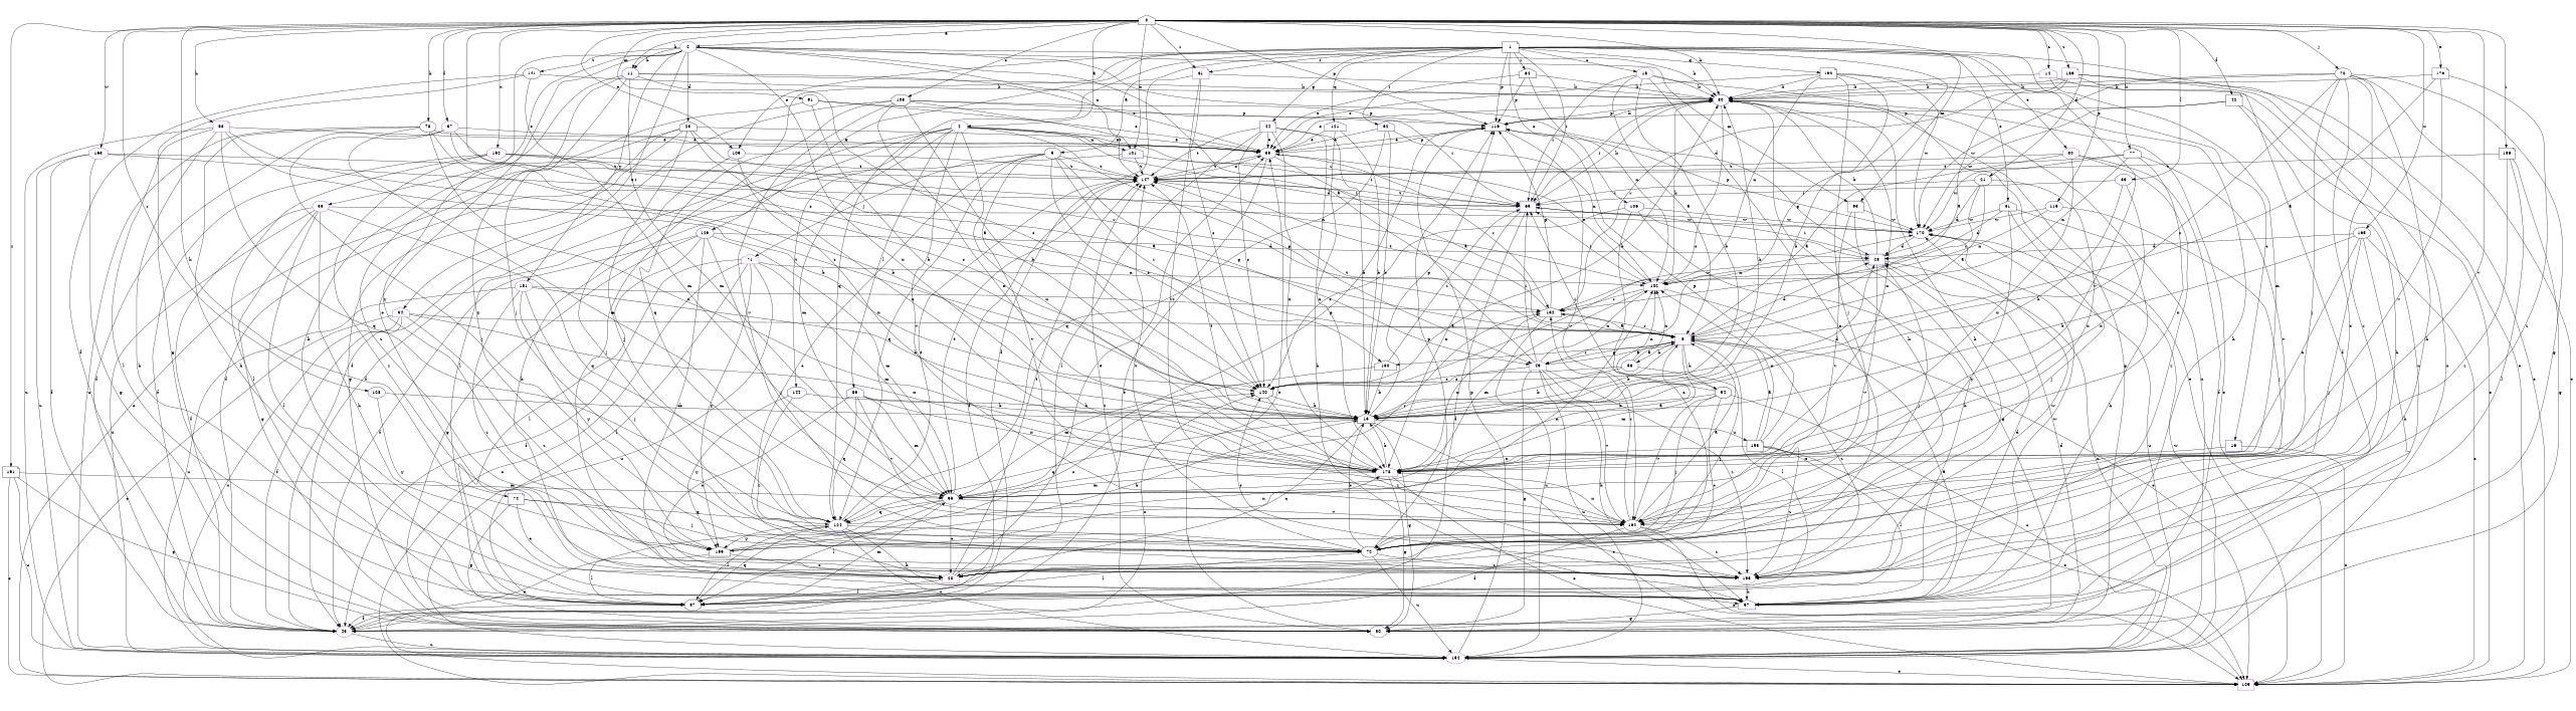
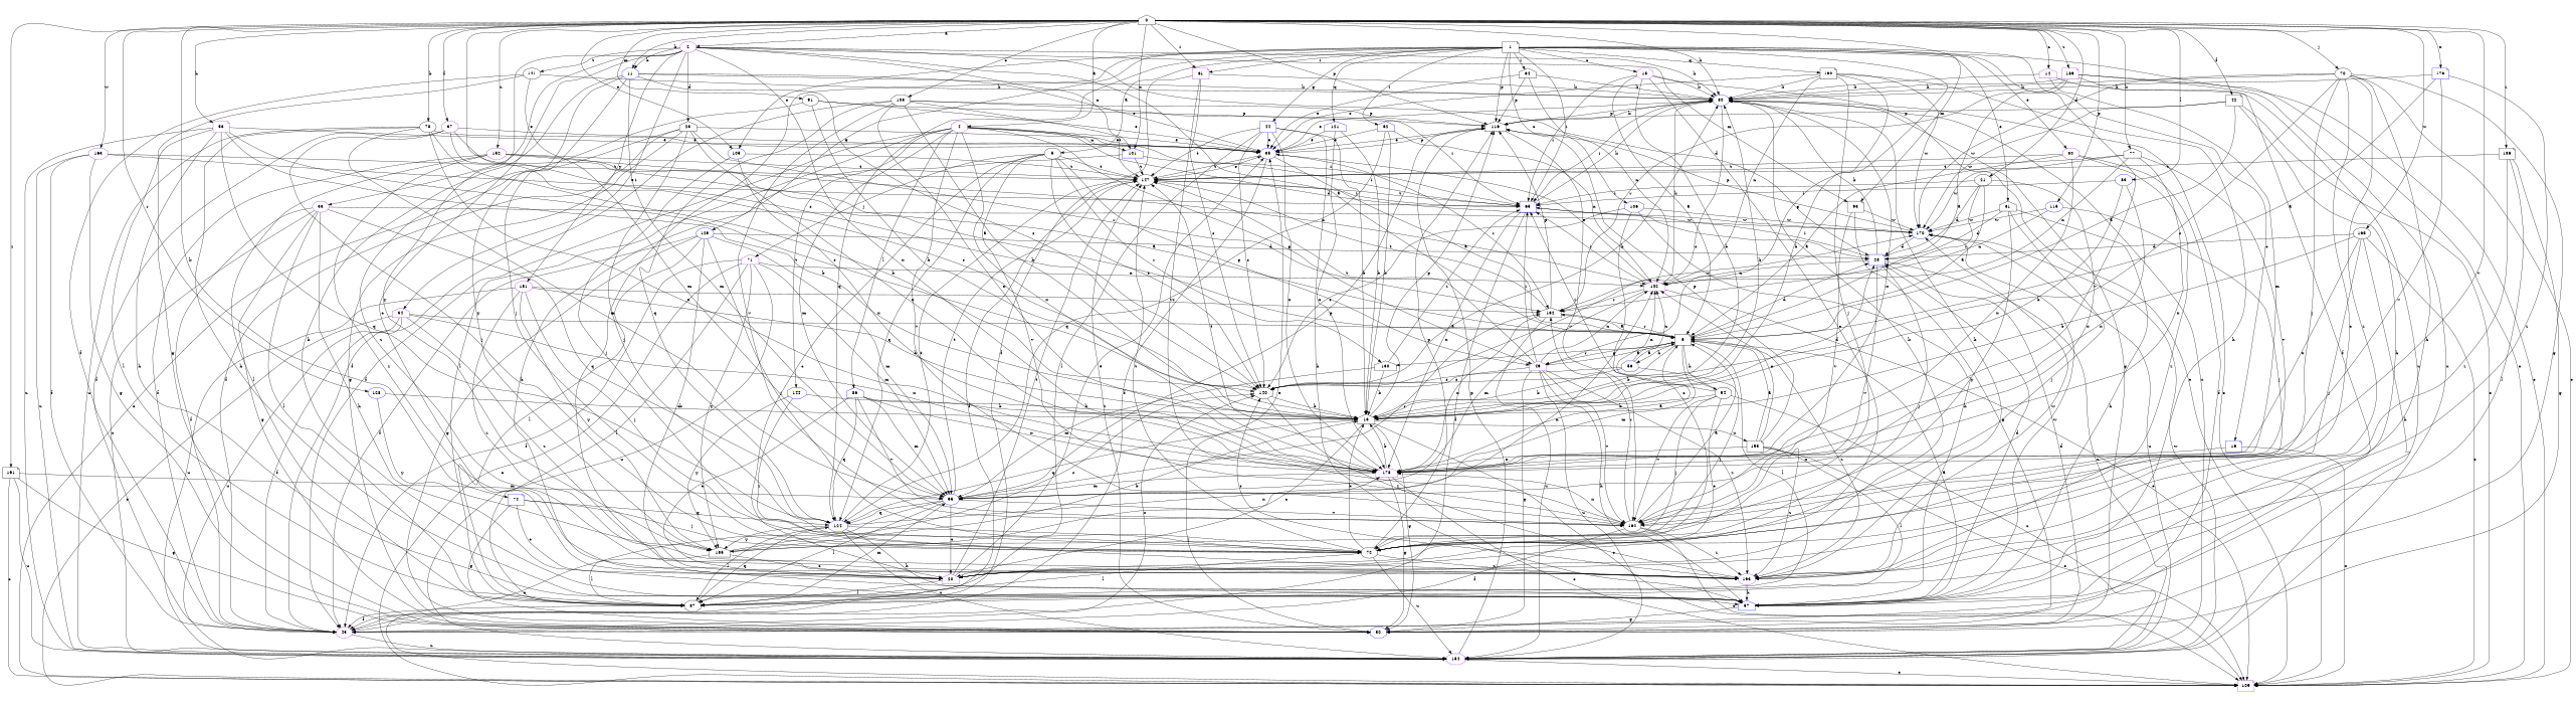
  strict digraph {
    node [color=black shape=ellipse]
    2 [color=purple]
    0 [shape=house]
    4 [color=purple shape=octagon]
    11 [color=blue shape=octagon]
    14 [color=purple shape=house]
    21 [shape=octagon]
    37 [color=purple shape=octagon]
    42 [shape=note]
    53 [color=purple shape=note]
    61 [color=purple shape=note]
    70
    74 [color=blue shape=note]
    77 [shape=house]
    78
    80 [color=blue]
    83 [color=blue shape=octagon]
    91
    93 [shape=note]
    101 [color=blue shape=house]
    103 [shape=octagon]
    105 [color=blue]
    115 [color=blue]
    116 [shape=house]
    128 [color=blue]
    140 [shape=octagon]
    152 [color=purple shape=octagon]
    162
    163 [color=purple shape=octagon]
    165
    176 [color=blue shape=note]
    186 [shape=note]
    189 [color=purple shape=note]
    191 [shape=note]
    20 [color=purple shape=house]
-   6 [color=purple shape=note]
+   6 [shape=note]
    23 [shape=house]
    28 [color=blue shape=note]
    33 [color=purple]
    34 [color=purple shape=house]
    141
    178 [color=purple shape=house]
    181 [color=purple]
    185 [shape=house]
    49 [color=purple shape=house]
    65 [color=blue shape=note]
    35 [color=blue]
    43 [color=purple]
    86 [color=blue shape=house]
    87 [shape=octagon]
    95 [color=blue]
    144 [color=blue shape=octagon]
    57 [color=blue shape=house]
    72
    154 [color=purple shape=octagon]
    132 [shape=house]
    109 [color=purple shape=note]
    170 [color=blue]
    124 [color=blue shape=octagon]
    13 [shape=house]
    193 [color=purple]
    50 [color=blue shape=octagon]
    147
    102 [color=purple shape=house]
    1 [shape=note]
    5
    15 [color=purple shape=octagon]
    16 [color=blue shape=note]
    30 [color=purple shape=octagon]
    31 [shape=house]
    44 [color=blue shape=note]
    62 [color=blue shape=house]
    64 [shape=house]
    106 [color=blue shape=octagon]
    n74 [label=190 shape=note]
    121 [color=blue shape=house]
    129 [color=blue]
    71 [color=purple shape=house]
    130 [shape=house]
    54 [shape=octagon]
    56 [color=blue shape=octagon]
    153 [shape=note]
    2 -> 11 [label=b]
    2 -> 80 [label=k]
    2 -> 93 [label=m]
    2 -> 101 [label=n]
    2 -> 20 [label=c]
    2 -> 6 [label=a]
    2 -> 23 [label=d]
    2 -> 28 [label=d]
    2 -> 33 [label=e]
    2 -> 34 [label=e]
    2 -> 141 [label=t]
    2 -> 178 [label=x]
    2 -> 181 [label=y]
    2 -> 185 [label=y]
    0 -> 2 [label=a]
    0 -> 4 [label=a]
    0 -> 11 [label=b]
    0 -> 14 [label=c]
    0 -> 21 [label=d]
    0 -> 37 [label=f]
    0 -> 42 [label=f]
    0 -> 53 [label=h]
    0 -> 61 [label=i]
    0 -> 70 [label=j]
    0 -> 74 [label=k]
    0 -> 77 [label=k]
    0 -> 78 [label=k]
    0 -> 80 [label=k]
    0 -> 83 [label=l]
    0 -> 91 [label=m]
    0 -> 93 [label=m]
    0 -> 101 [label=n]
    0 -> 103 [label=o]
    0 -> 105 [label=o]
    0 -> 115 [label=p]
    0 -> 116 [label=p]
    0 -> 128 [label=r]
    0 -> 140 [label=s]
    0 -> 152 [label=u]
    0 -> 162 [label=v]
    0 -> 163 [label=w]
    0 -> 165 [label=w]
    0 -> 176 [label=x]
    0 -> 186 [label=z]
    0 -> 189 [label=z]
    0 -> 191 [label=z]
    4 -> 101 [label=n]
    4 -> 162 [label=v]
    4 -> 28 [label=d]
    4 -> 178 [label=x]
    4 -> 49 [label=g]
    4 -> 65 [label=i]
    4 -> 35 [label=e]
    4 -> 43 [label=f]
    4 -> 86 [label=l]
    4 -> 87 [label=l]
    4 -> 95 [label=m]
    4 -> 144 [label=t]
    11 -> 80 [label=k]
    11 -> 140 [label=s]
    11 -> 185 [label=y]
    11 -> 35 [label=e]
    11 -> 95 [label=m]
    11 -> 57 [label=h]
    11 -> 72 [label=j]
    14 -> 80 [label=k]
    14 -> 95 [label=m]
    14 -> 154 [label=u]
    21 -> 6 [label=a]
    21 -> 28 [label=d]
    21 -> 178 [label=x]
    21 -> 65 [label=i]
    21 -> 132 [label=r]
    37 -> 140 [label=s]
    37 -> 6 [label=a]
    37 -> 35 [label=e]
    37 -> 43 [label=f]
    37 -> 72 [label=j]
    42 -> 116 [label=p]
+   42 -> 6 [label=a]
    42 -> 57 [label=h]
    42 -> 109 [label=o]
    42 -> 170 [label=w]
    53 -> 140 [label=s]
    53 -> 35 [label=e]
    53 -> 87 [label=l]
    53 -> 57 [label=h]
    53 -> 154 [label=u]
    53 -> 124 [label=q]
    53 -> 13 [label=b]
    61 -> 80 [label=k]
    61 -> 140 [label=s]
    61 -> 162 [label=v]
    61 -> 43 [label=f]
    70 -> 80 [label=k]
    70 -> 140 [label=s]
    70 -> 20 [label=c]
    70 -> 57 [label=h]
    70 -> 72 [label=j]
    70 -> 109 [label=o]
    70 -> 170 [label=w]
    70 -> 193 [label=z]
    70 -> 50 [label=g]
    74 -> 20 [label=c]
    74 -> 72 [label=j]
    74 -> 124 [label=q]
    74 -> 50 [label=g]
    77 -> 162 [label=v]
    77 -> 178 [label=x]
    77 -> 170 [label=w]
    77 -> 147 [label=t]
    77 -> 102 [label=n]
    78 -> 178 [label=x]
    78 -> 35 [label=e]
    78 -> 95 [label=m]
    78 -> 57 [label=h]
    78 -> 154 [label=u]
    78 -> 13 [label=b]
    80 -> 116 [label=p]
    80 -> 140 [label=s]
    80 -> 178 [label=x]
    80 -> 65 [label=i]
    80 -> 35 [label=e]
    80 -> 154 [label=u]
    80 -> 109 [label=o]
    80 -> 50 [label=g]
    83 -> 178 [label=x]
    83 -> 65 [label=i]
    83 -> 13 [label=b]
    91 -> 116 [label=p]
    91 -> 35 [label=e]
    91 -> 13 [label=b]
    91 -> 193 [label=z]
    93 -> 162 [label=v]
    93 -> 170 [label=w]
    93 -> 50 [label=g]
    101 -> 65 [label=i]
    101 -> 57 [label=h]
    101 -> 147 [label=t]
    103 -> 116 [label=p]
    103 -> 162 [label=v]
    103 -> 178 [label=x]
    103 -> 65 [label=i]
    103 -> 43 [label=f]
    103 -> 124 [label=q]
    103 -> 13 [label=b]
    103 -> 147 [label=t]
    105 -> 178 [label=x]
    105 -> 72 [label=j]
    105 -> 147 [label=t]
    115 -> 72 [label=j]
    115 -> 170 [label=w]
    115 -> 102 [label=n]
    116 -> 80 [label=k]
    116 -> 162 [label=v]
    116 -> 35 [label=e]
    128 -> 185 [label=y]
    128 -> 13 [label=b]
    140 -> 80 [label=k]
    140 -> 13 [label=b]
    140 -> 193 [label=z]
    152 -> 6 [label=a]
    152 -> 43 [label=f]
    152 -> 87 [label=l]
    152 -> 193 [label=z]
    152 -> 147 [label=t]
    152 -> 102 [label=n]
    162 -> 6 [label=a]
    162 -> 178 [label=x]
    162 -> 43 [label=f]
    162 -> 132 [label=r]
    162 -> 109 [label=o]
    162 -> 193 [label=z]
    163 -> 65 [label=i]
    163 -> 43 [label=f]
    163 -> 154 [label=u]
    163 -> 50 [label=g]
    163 -> 147 [label=t]
    165 -> 28 [label=d]
    165 -> 178 [label=x]
    165 -> 57 [label=h]
    165 -> 72 [label=j]
    165 -> 109 [label=o]
    165 -> 13 [label=b]
    176 -> 80 [label=k]
    176 -> 162 [label=v]
    176 -> 6 [label=a]
    176 -> 193 [label=z]
    186 -> 87 [label=l]
    186 -> 193 [label=z]
    186 -> 50 [label=g]
    186 -> 147 [label=t]
    189 -> 80 [label=k]
    189 -> 6 [label=a]
    189 -> 43 [label=f]
    189 -> 154 [label=u]
    189 -> 132 [label=r]
    189 -> 109 [label=o]
    191 -> 95 [label=m]
    191 -> 154 [label=u]
    191 -> 109 [label=o]
    191 -> 50 [label=g]
    20 -> 80 [label=k]
    20 -> 35 [label=e]
    20 -> 87 [label=l]
    20 -> 147 [label=t]
    6 -> 28 [label=d]
    6 -> 49 [label=g]
    6 -> 87 [label=l]
    6 -> 95 [label=m]
    6 -> 132 [label=r]
    6 -> 13 [label=b]
    6 -> 193 [label=z]
    6 -> 130 [label=r]
    6 -> 54 [label=h]
    6 -> 56 [label=h]
    23 -> 178 [label=x]
    23 -> 35 [label=e]
    23 -> 43 [label=f]
    23 -> 72 [label=j]
    23 -> 132 [label=r]
    23 -> 109 [label=o]
    23 -> 50 [label=g]
    28 -> 80 [label=k]
    28 -> 162 [label=v]
    28 -> 65 [label=i]
    28 -> 72 [label=j]
    28 -> 154 [label=u]
    28 -> 102 [label=n]
    33 -> 43 [label=f]
    33 -> 87 [label=l]
    33 -> 57 [label=h]
    33 -> 154 [label=u]
    33 -> 170 [label=w]
    33 -> 124 [label=q]
    33 -> 50 [label=g]
    34 -> 6 [label=a]
    34 -> 178 [label=x]
    34 -> 43 [label=f]
    34 -> 154 [label=u]
    34 -> 109 [label=o]
    34 -> 193 [label=z]
    141 -> 80 [label=k]
    141 -> 43 [label=f]
    141 -> 95 [label=m]
    141 -> 50 [label=g]
    178 -> 6 [label=a]
    178 -> 95 [label=m]
    178 -> 109 [label=o]
    178 -> 13 [label=b]
    178 -> 50 [label=g]
    178 -> 147 [label=t]
    181 -> 185 [label=y]
    181 -> 72 [label=j]
    181 -> 154 [label=u]
    181 -> 132 [label=r]
    181 -> 13 [label=b]
    181 -> 193 [label=z]
    185 -> 140 [label=s]
    185 -> 20 [label=c]
    185 -> 87 [label=l]
    185 -> 13 [label=b]
    185 -> 102 [label=n]
    49 -> 140 [label=s]
    49 -> 162 [label=v]
    49 -> 6 [label=a]
    49 -> 65 [label=i]
    49 -> 57 [label=h]
    49 -> 154 [label=u]
    49 -> 193 [label=z]
    49 -> 50 [label=g]
    49 -> 147 [label=t]
    49 -> 102 [label=n]
    65 -> 80 [label=k]
    65 -> 178 [label=x]
    65 -> 43 [label=f]
    65 -> 170 [label=w]
    65 -> 147 [label=t]
    35 -> 116 [label=p]
    35 -> 6 [label=a]
    35 -> 43 [label=f]
    35 -> 132 [label=r]
    35 -> 147 [label=t]
    43 -> 140 [label=s]
    43 -> 154 [label=u]
    86 -> 162 [label=v]
    86 -> 20 [label=c]
    86 -> 178 [label=x]
    86 -> 95 [label=m]
    86 -> 124 [label=q]
    86 -> 13 [label=b]
    87 -> 43 [label=f]
    87 -> 95 [label=m]
    87 -> 124 [label=q]
    95 -> 116 [label=p]
    95 -> 162 [label=v]
    95 -> 20 [label=c]
    95 -> 87 [label=l]
    95 -> 132 [label=r]
    95 -> 109 [label=o]
    95 -> 124 [label=q]
    95 -> 147 [label=t]
    144 -> 185 [label=y]
    144 -> 13 [label=b]
    144 -> 193 [label=z]
    57 -> 6 [label=a]
    57 -> 28 [label=d]
    57 -> 170 [label=w]
    57 -> 50 [label=g]
    72 -> 116 [label=p]
    72 -> 87 [label=l]
    72 -> 154 [label=u]
    72 -> 13 [label=b]
    72 -> 193 [label=z]
    72 -> 147 [label=t]
    154 -> 116 [label=p]
    154 -> 109 [label=o]
    154 -> 170 [label=w]
    132 -> 116 [label=p]
    132 -> 6 [label=a]
    132 -> 178 [label=x]
    132 -> 154 [label=u]
    132 -> 170 [label=w]
    132 -> 147 [label=t]
    170 -> 116 [label=p]
    170 -> 28 [label=d]
    170 -> 154 [label=u]
    124 -> 178 [label=x]
    124 -> 185 [label=y]
    124 -> 87 [label=l]
    124 -> 57 [label=h]
    124 -> 72 [label=j]
    124 -> 154 [label=u]
    124 -> 147 [label=t]
    13 -> 80 [label=k]
    13 -> 116 [label=p]
    13 -> 20 [label=c]
    13 -> 28 [label=d]
    13 -> 109 [label=o]
    13 -> 124 [label=q]
    13 -> 50 [label=g]
    13 -> 153 [label=u]
    193 -> 80 [label=k]
    193 -> 140 [label=s]
    193 -> 57 [label=h]
    193 -> 170 [label=w]
    50 -> 28 [label=d]
    50 -> 35 [label=e]
    50 -> 147 [label=t]
    147 -> 65 [label=i]
    147 -> 35 [label=e]
    147 -> 43 [label=f]
    102 -> 80 [label=k]
    102 -> 65 [label=i]
    102 -> 35 [label=e]
    102 -> 95 [label=m]
    102 -> 132 [label=r]
    102 -> 109 [label=o]
    1 -> 61 [label=i]
    1 -> 105 [label=o]
    1 -> 116 [label=p]
    1 -> 162 [label=v]
    1 -> 20 [label=c]
    1 -> 49 [label=g]
    1 -> 65 [label=i]
    1 -> 109 [label=o]
    1 -> 124 [label=q]
    1 -> 5 [label=a]
    1 -> 15 [label=c]
    1 -> 16 [label=c]
    1 -> 30 [label=e]
    1 -> 31 [label=e]
    1 -> 44 [label=g]
    1 -> 62 [label=i]
    1 -> 64 [label=i]
    1 -> 106 [label=o]
    1 -> n74 [label=q]
    1 -> 121 [label=q]
    1 -> 129 [label=r]
    5 -> 140 [label=s]
    5 -> 162 [label=v]
    5 -> 20 [label=c]
    5 -> 49 [label=g]
    5 -> 124 [label=q]
    5 -> 147 [label=t]
    5 -> 71 [label=j]
    5 -> 130 [label=r]
    15 -> 80 [label=k]
    15 -> 20 [label=c]
    15 -> 6 [label=a]
    15 -> 65 [label=i]
    15 -> 109 [label=o]
    15 -> 13 [label=b]
    16 -> 178 [label=x]
    16 -> 109 [label=o]
    30 -> 6 [label=a]
    30 -> 178 [label=x]
    30 -> 43 [label=f]
    30 -> 193 [label=z]
    30 -> 147 [label=t]
    31 -> 28 [label=d]
    31 -> 185 [label=y]
    31 -> 57 [label=h]
    31 -> 72 [label=j]
    31 -> 170 [label=w]
    44 -> 140 [label=s]
    44 -> 178 [label=x]
    44 -> 35 [label=e]
    44 -> 87 [label=l]
    44 -> 57 [label=h]
    44 -> 13 [label=b]
    44 -> 147 [label=t]
    62 -> 35 [label=e]
    62 -> 124 [label=q]
    62 -> 13 [label=b]
    62 -> 102 [label=n]
    64 -> 80 [label=k]
    64 -> 116 [label=p]
    64 -> 35 [label=e]
    64 -> 102 [label=n]
    106 -> 140 [label=s]
    106 -> 20 [label=c]
    106 -> 57 [label=h]
    106 -> 170 [label=w]
    n74 -> 80 [label=k]
    n74 -> 35 [label=e]
    n74 -> 57 [label=h]
    n74 -> 72 [label=j]
    n74 -> 170 [label=w]
    n74 -> 13 [label=b]
    n74 -> 102 [label=n]
    121 -> 178 [label=x]
    121 -> 35 [label=e]
    121 -> 13 [label=b]
    129 -> 20 [label=c]
    129 -> 28 [label=d]
    129 -> 43 [label=f]
    129 -> 87 [label=l]
    129 -> 95 [label=m]
    129 -> 72 [label=j]
    129 -> 50 [label=g]
    71 -> 185 [label=y]
    71 -> 43 [label=f]
    71 -> 87 [label=l]
    71 -> 95 [label=m]
    71 -> 154 [label=u]
    71 -> 109 [label=o]
    71 -> 102 [label=n]
    130 -> 65 [label=i]
    130 -> 95 [label=m]
    130 -> 13 [label=b]
    54 -> 162 [label=v]
    54 -> 20 [label=c]
    54 -> 65 [label=i]
    54 -> 72 [label=j]
    54 -> 154 [label=u]
    54 -> 13 [label=b]
    54 -> 102 [label=n]
    56 -> 140 [label=s]
    56 -> 6 [label=a]
    56 -> 72 [label=j]
    56 -> 13 [label=b]
    56 -> 102 [label=n]
    153 -> 116 [label=p]
    153 -> 6 [label=a]
    153 -> 178 [label=x]
    153 -> 87 [label=l]
    153 -> 109 [label=o]
    153 -> 193 [label=z]
    153 -> 102 [label=n]
  }
